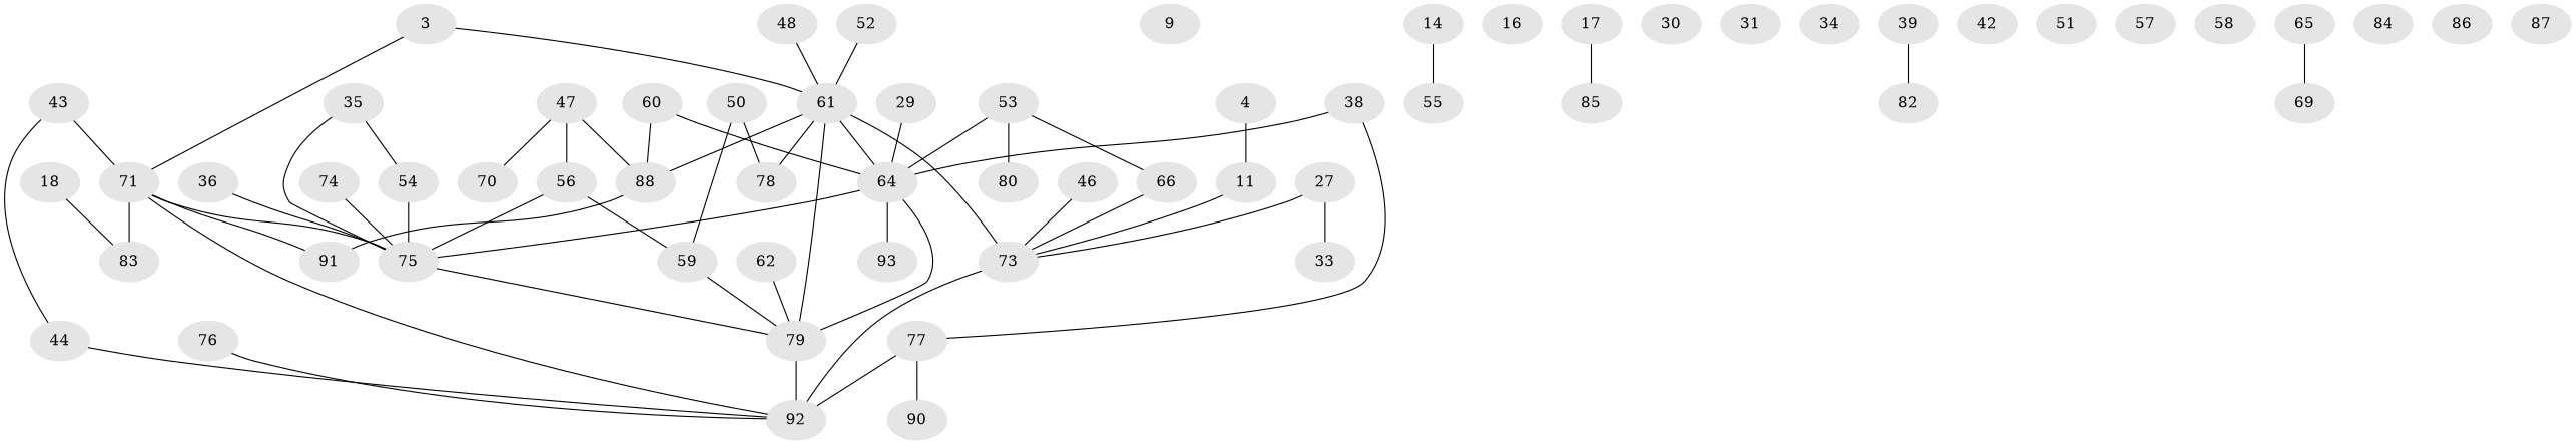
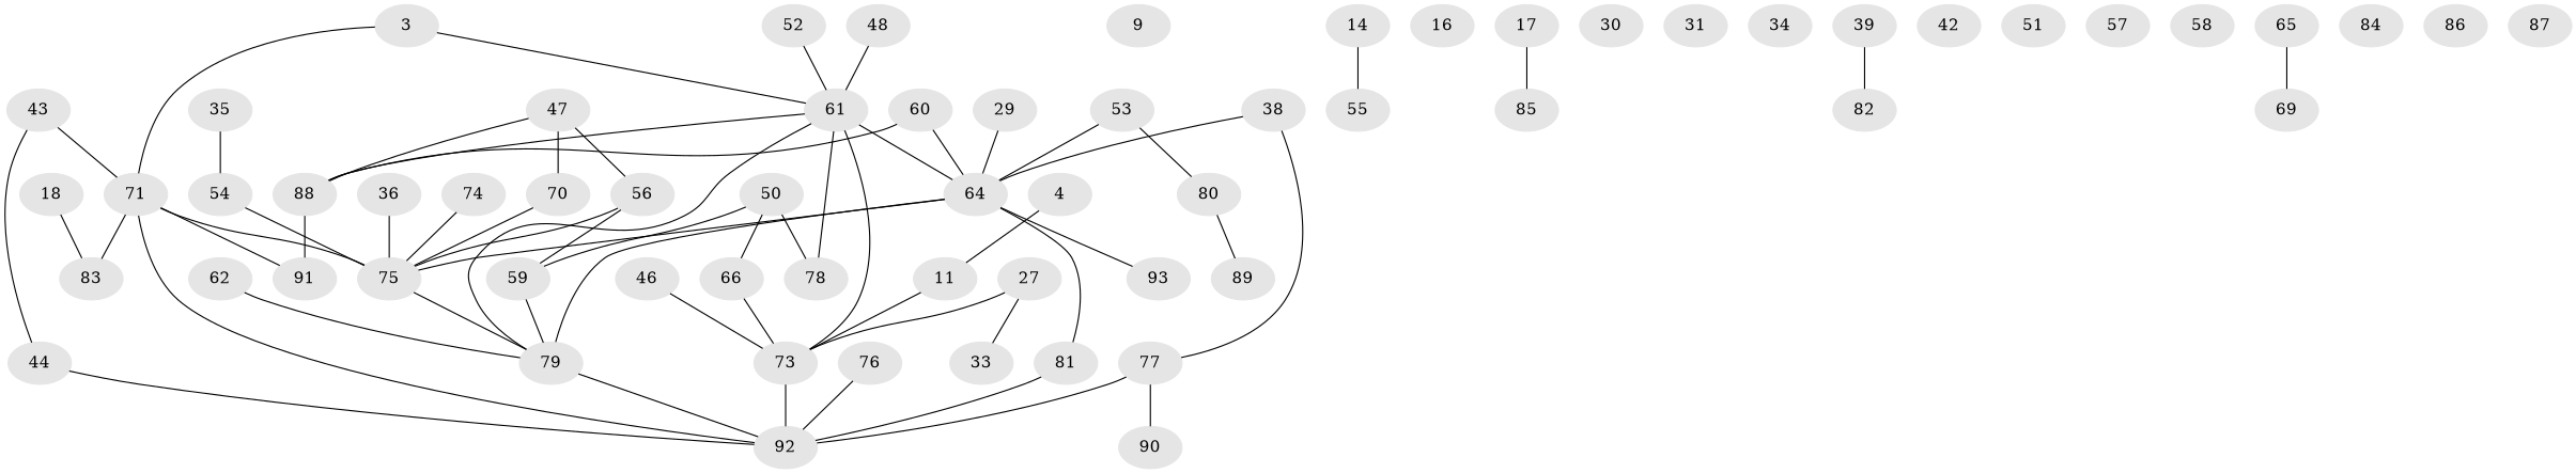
  graph {
    node [color=gray90 style=filled]
    61 [super="+49+45"]
    73 [super="+10+15"]
    64 [super="+21+20+25"]
    88
    78
    79 [super="+6+28+72"]
    3
    71 [super="+68"]
    83 [super="+63"]
    75 [super="+1"]
    92 [super="+40+37"]
    91
    4
    11
    9
    14
    55
    16
    17
    85
    18
    27
    33
    29
+   81
    93
    30
    31
    34
    35
    54
    36
    38
    77 [super="+67"]
    90
    39
    82
    42
    43
    44
    46
    47
    56
    70
    59
    48
    50
    51
    52
    53 [super="+41"]
    66
    80
+   89
    57
    58
    60
    62
    65
    69
    74
    76
    84
    86
    87
    61 -- 73 [weight=3]
    61 -- 64
    61 -- 88
    61 -- 78
    61 -- 79
    73 -- 92 [weight=4]
    64 -- 79
    64 -- 75
+   64 -- 81
    64 -- 93
    88 -- 91
    79 -- 92 [weight=4]
    3 -- 61
    3 -- 71
    71 -- 83 [weight=2]
    71 -- 75 [weight=2]
    71 -- 92
    71 -- 91
    75 -- 79 [weight=2]
    4 -- 11
    11 -- 73
    14 -- 55
    17 -- 85
    18 -- 83
    27 -- 73
    27 -- 33
    29 -- 64
+   81 -- 92
    35 -- 54
    54 -- 75
    36 -- 75
    38 -- 64
    38 -- 77
    77 -- 92 [weight=2]
    77 -- 90
    39 -- 82
    43 -- 71
    43 -- 44
    44 -- 92
    46 -- 73
    47 -- 88
    47 -- 56
    47 -- 70
    56 -- 75
    56 -- 59
-   35 -- 75
+   70 -- 75
    59 -- 79
    48 -- 61
    50 -- 78
    50 -- 59
    52 -- 61
    53 -- 64
-   53 -- 66
+   50 -- 66
    53 -- 80
    66 -- 73
+   80 -- 89
    60 -- 64
    60 -- 88
    62 -- 79
    65 -- 69
    74 -- 75
    76 -- 92
  }
